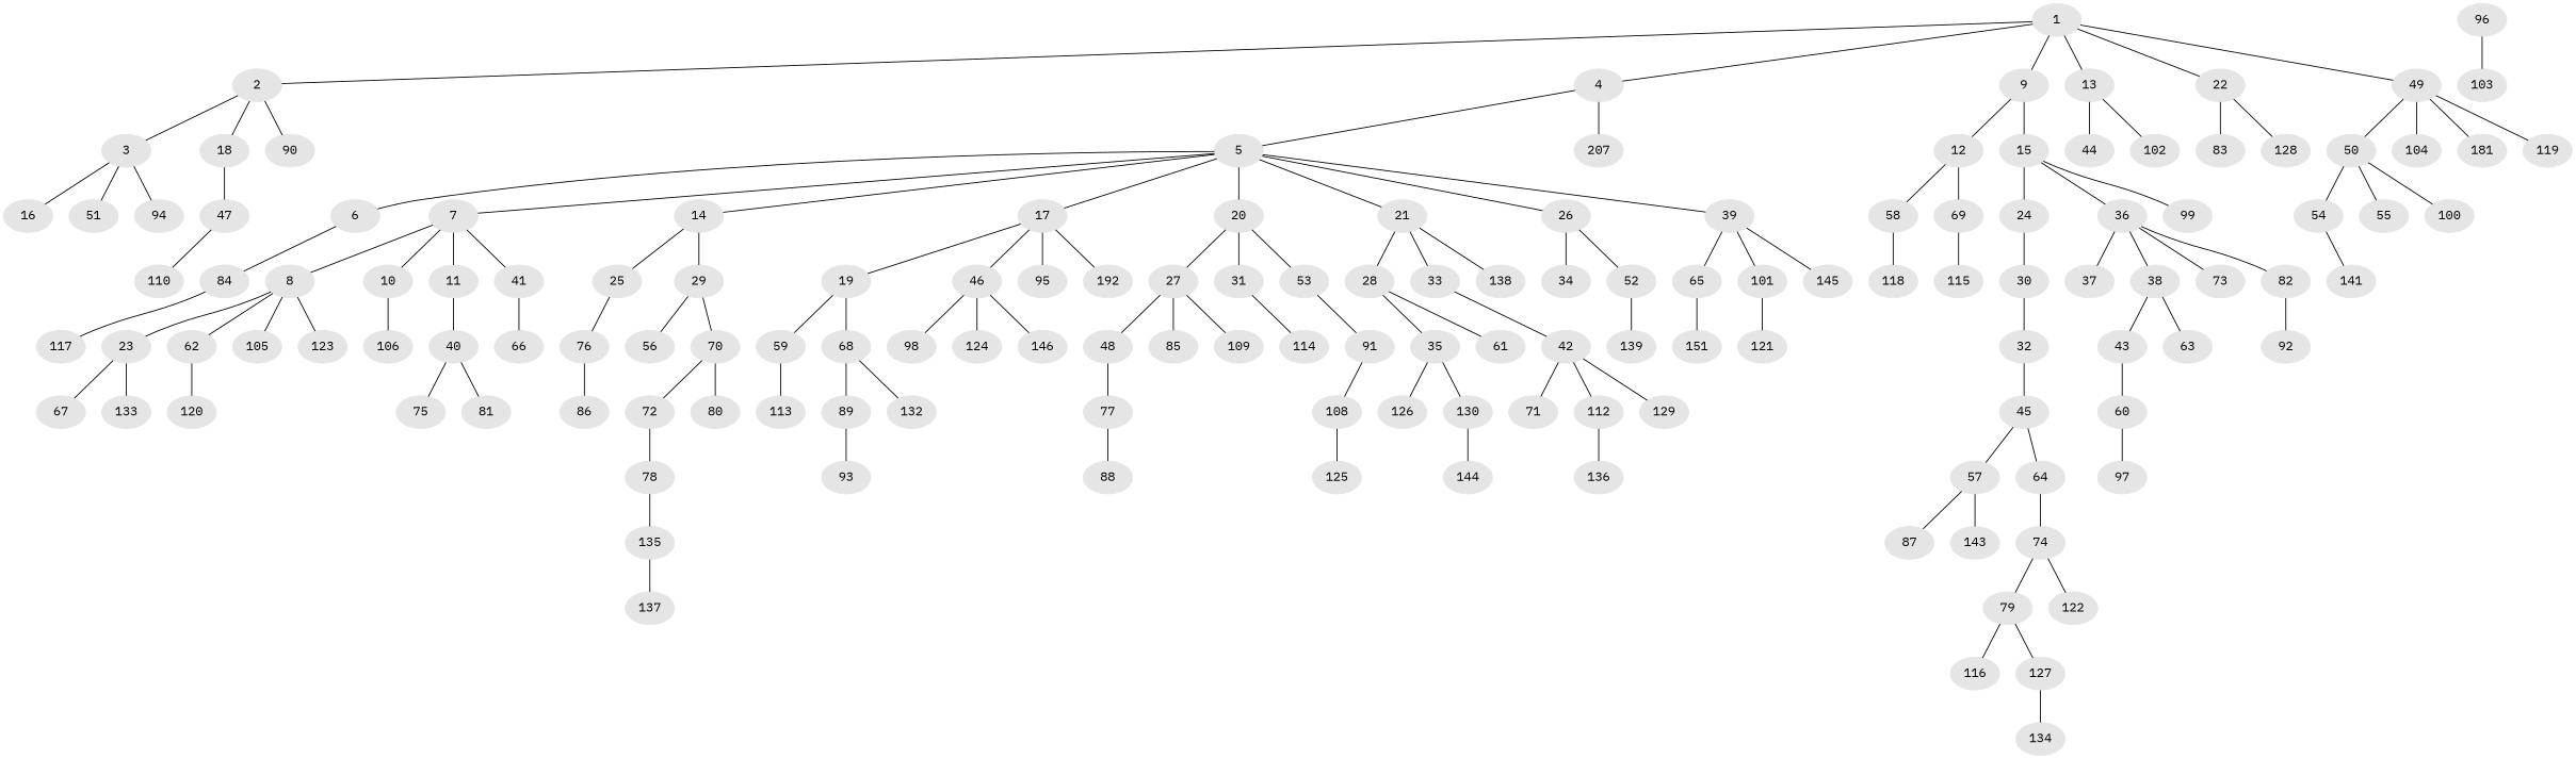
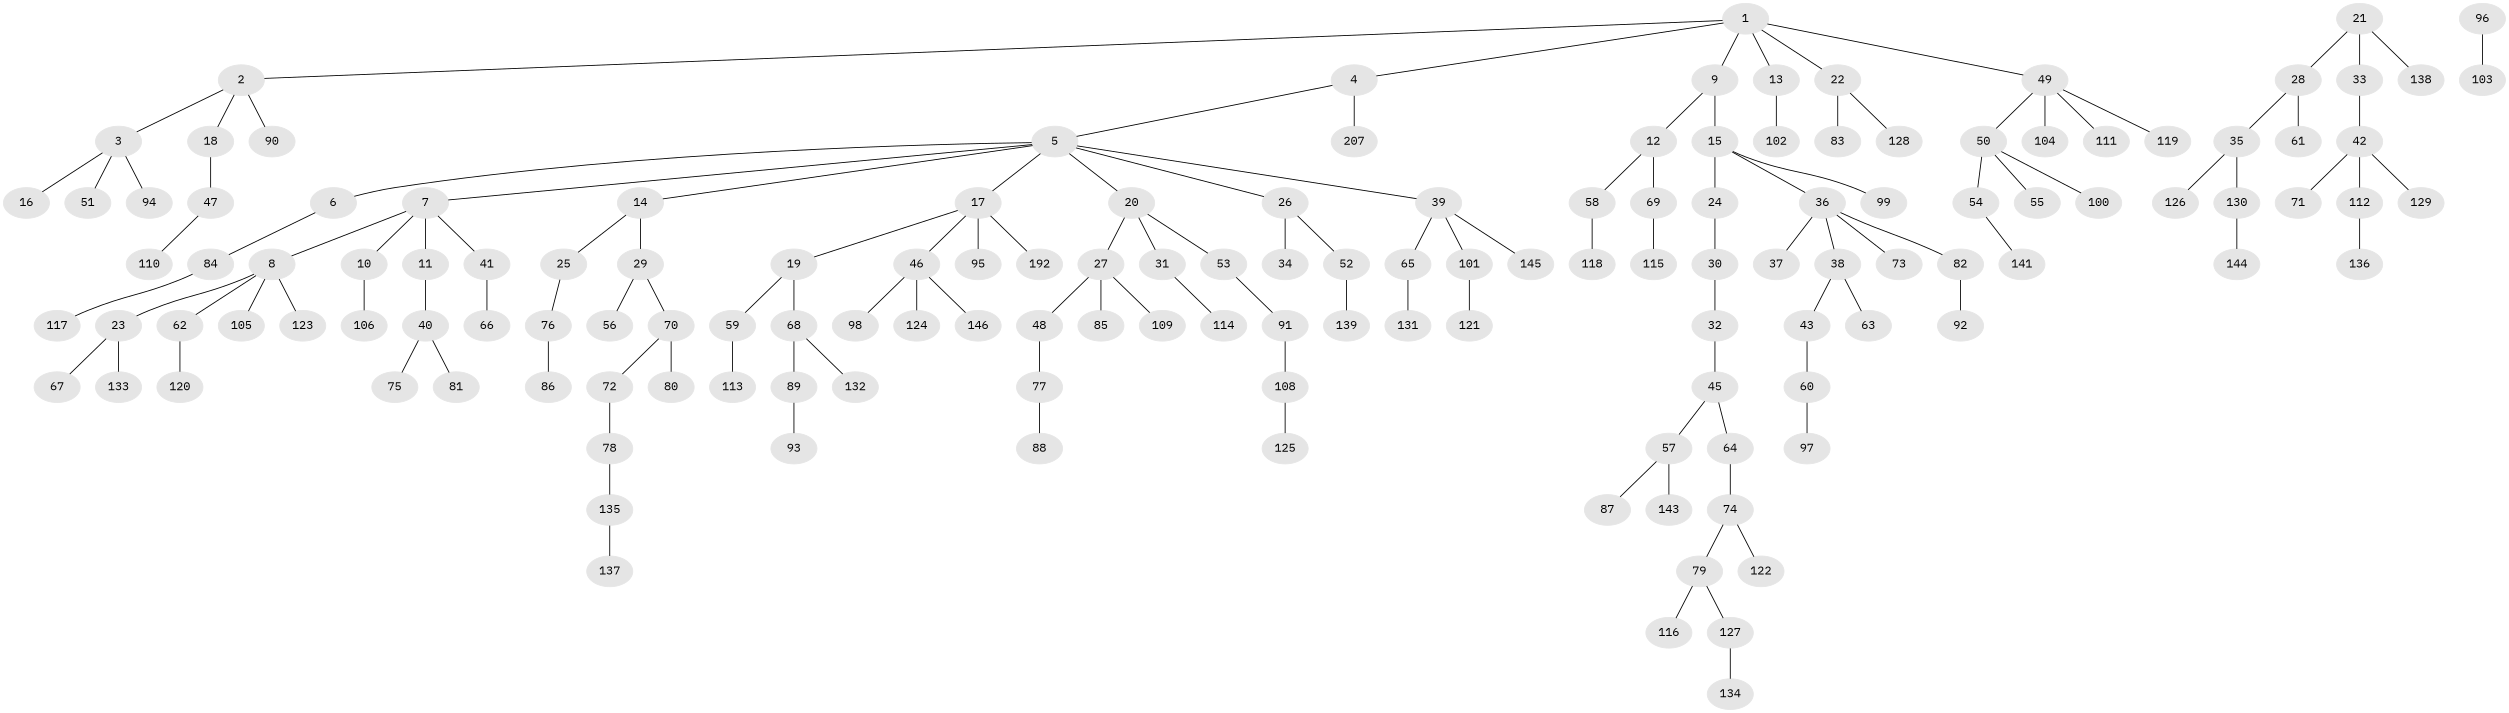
  graph {
    fontname="IBM Plex Mono"
    node [color=gray90 fontname="IBM Plex Mono" style=filled]
    edge [fontname="IBM Plex Mono"]
    1
    2
    4
    9
    13
    22
    49
    3
    18
    90
    5
    n12 [label=207]
    12
    15
-   44
    102
    83
    128
    50
    104
-   111 [label=181]
+   111
    119
    16
    51
    94
    47
    6
    7
    14
    17
    20
    21
    26
    39
    84
    8
    10
    11
    41
    25
    29
    19
    46
    95
    n45 [label=192]
    27
    31
    53
    28
    33
    138
    34
    52
    65
    101
    145
    117
    23
    62
    105
    123
    106
    40
    66
    67
    133
    120
    58
    69
    24
    36
    99
    75
    81
    96
    103
    118
    115
    76
    56
    70
    30
    37
    38
    73
    82
    59
    68
    98
    124
    146
    110
    113
    89
    132
    48
    85
    109
    114
    91
    35
    61
    42
    32
    86
    139
    77
    126
    130
    72
    80
    45
    57
    64
    71
    112
    129
    144
    43
    63
    92
    60
-   131 [label=151]
+   131
    121
    136
    97
    87
    143
    74
    88
    54
    55
    100
    141
    108
    79
    122
    93
    78
    135
    116
    127
    137
    134
    125
    1 -- 2
    1 -- 4
    1 -- 9
    1 -- 13
    1 -- 22
    1 -- 49
    2 -- 3
    2 -- 18
    2 -- 90
    4 -- 5
    4 -- n12
    9 -- 12
    9 -- 15
-   13 -- 44
    13 -- 102
    22 -- 83
    22 -- 128
    49 -- 50
    49 -- 104
    49 -- 111
    49 -- 119
    3 -- 16
    3 -- 51
    3 -- 94
    18 -- 47
    5 -- 6
    5 -- 7
    5 -- 14
    5 -- 17
    5 -- 20
-   5 -- 21
    5 -- 26
    5 -- 39
    12 -- 58
    12 -- 69
    15 -- 24
    15 -- 36
    15 -- 99
    50 -- 54
    50 -- 55
    50 -- 100
    47 -- 110
    6 -- 84
    7 -- 8
    7 -- 10
    7 -- 11
    7 -- 41
    14 -- 25
    14 -- 29
    17 -- 19
    17 -- 46
    17 -- 95
    17 -- n45
    20 -- 27
    20 -- 31
    20 -- 53
    21 -- 28
    21 -- 33
    21 -- 138
    26 -- 34
    26 -- 52
    39 -- 65
    39 -- 101
    39 -- 145
    84 -- 117
    8 -- 23
    8 -- 62
    8 -- 105
    8 -- 123
    10 -- 106
    11 -- 40
    41 -- 66
    25 -- 76
    29 -- 56
    29 -- 70
    19 -- 59
    19 -- 68
    46 -- 98
    46 -- 124
    46 -- 146
    27 -- 48
    27 -- 85
    27 -- 109
    31 -- 114
    53 -- 91
    28 -- 35
    28 -- 61
    33 -- 42
    52 -- 139
    65 -- 131
    101 -- 121
    23 -- 67
    23 -- 133
    62 -- 120
    40 -- 75
    40 -- 81
    58 -- 118
    69 -- 115
    24 -- 30
    36 -- 37
    36 -- 38
    36 -- 73
    36 -- 82
    96 -- 103
    76 -- 86
    70 -- 72
    70 -- 80
    30 -- 32
    38 -- 43
    38 -- 63
    82 -- 92
    59 -- 113
    68 -- 89
    68 -- 132
    89 -- 93
    48 -- 77
    91 -- 108
    35 -- 126
    35 -- 130
    42 -- 71
    42 -- 112
    42 -- 129
    32 -- 45
    77 -- 88
    130 -- 144
    72 -- 78
    45 -- 57
    45 -- 64
    57 -- 87
    57 -- 143
    64 -- 74
    112 -- 136
    43 -- 60
    60 -- 97
    74 -- 79
    74 -- 122
    54 -- 141
    108 -- 125
    79 -- 116
    79 -- 127
    78 -- 135
    135 -- 137
    127 -- 134
  }
